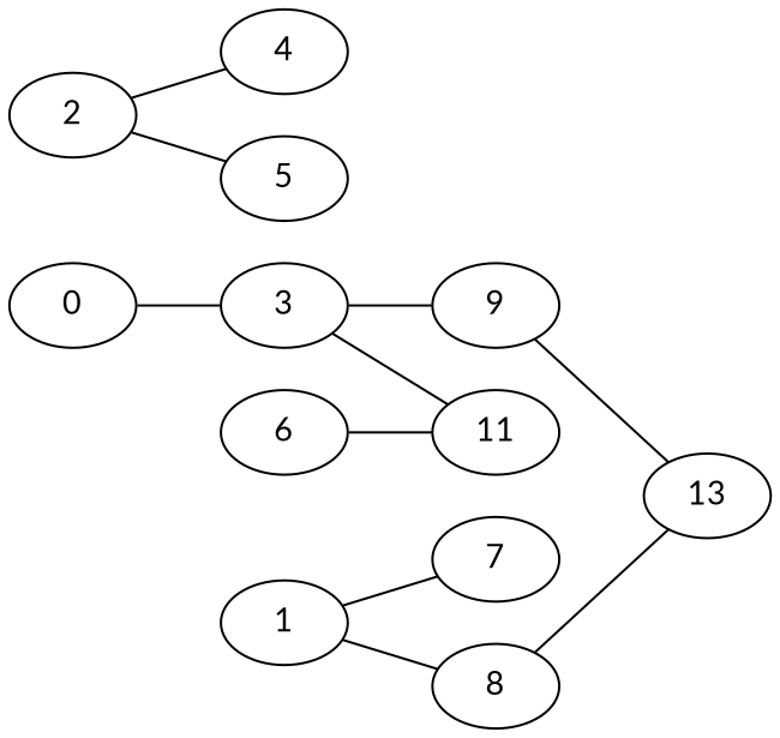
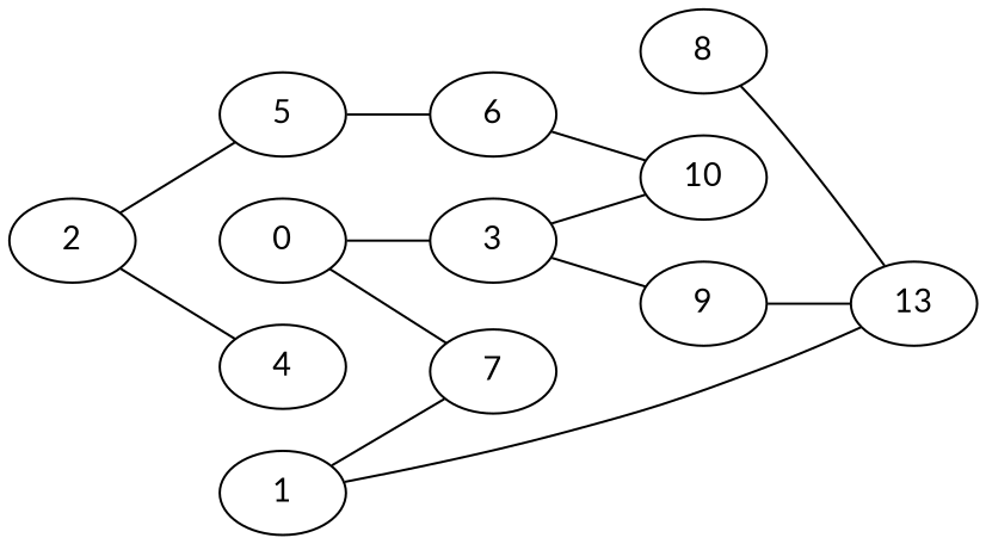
  graph {
    fontname=Lato
    rankdir=LR
    node [fontname=Lato type=corner y=262]
    edge [angle0=-.07 fontname=Lato frequency=1 type0=line]
    0 [x=257 y=244]
    3 [type=intersection x=270]
    7 [x=260 y=155]
    9 [x=264 y=273]
-   11 [type=intersection x=348]
+   11 [type=intersection x=348 label=10]
    n6 [label=13 x=242 y=342]
    1 [x=46 y=171]
    8 [x=55 y=355]
    2 [x=459 y=203]
    4 [x=364 y=189]
    5 [x=463 y=313]
    6 [x=341 y=320]
    0 -- 3 [angle0=.95]
+   0 -- 7 [angle0=-1.54]
    3 -- 9 [angle0=-1.07]
    3 -- 11 [angle0=.00]
    9 -- n6 [angle0=-1.26]
    1 -- 7
-   1 -- 8 [angle0=1.52]
+   1 -- n6 [angle0=1.52]
    8 -- n6
    2 -- 4 [angle0=.15]
    2 -- 5 [angle0=1.53]
+   5 -- 6 [angle0=-.06]
    6 -- 11 [angle0=-1.45]
  }
